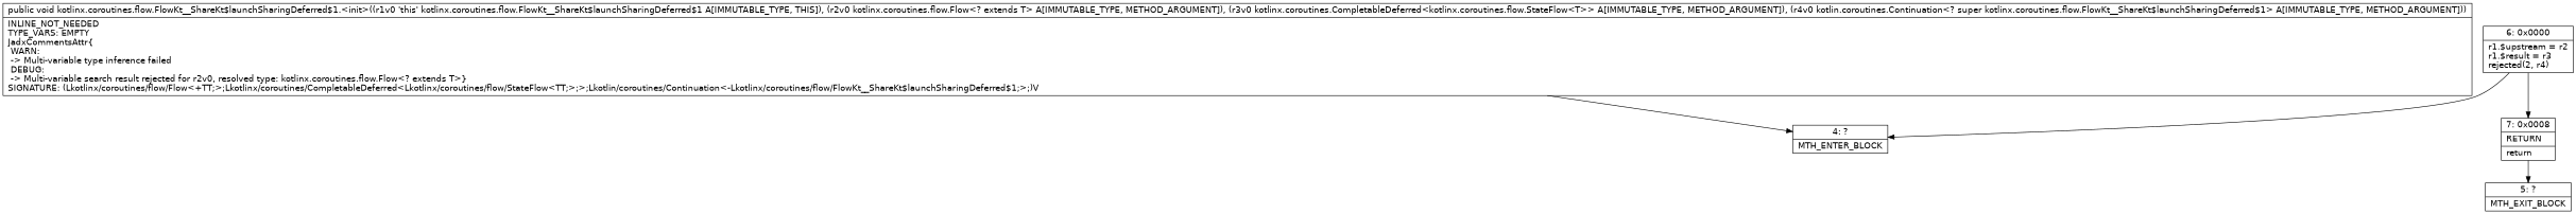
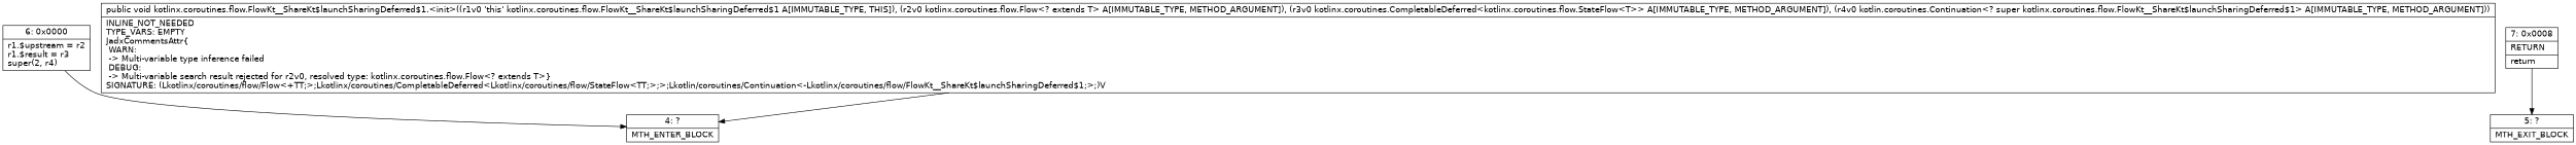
  digraph {
    fontname="DejaVu Sans"
    node [fontname="DejaVu Sans" shape=record]
    edge [fontname="DejaVu Sans"]
    n1 [label="{4\:\ ?|MTH_ENTER_BLOCK\l}"]
-   n2 [label="{6\:\ 0x0000|r1.$upstream = r2\lr1.$result = r3\lrejected(2, r4)\l}"]
+   n2 [label="{6\:\ 0x0000|r1.$upstream = r2\lr1.$result = r3\lsuper(2, r4)\l}"]
    n3 [label="{7\:\ 0x0008|RETURN\l|return\l}"]
    n4 [label="{5\:\ ?|MTH_EXIT_BLOCK\l}"]
    n5 [label="{public void kotlinx.coroutines.flow.FlowKt__ShareKt$launchSharingDeferred$1.\<init\>((r1v0 'this' kotlinx.coroutines.flow.FlowKt__ShareKt$launchSharingDeferred$1 A[IMMUTABLE_TYPE, THIS]), (r2v0 kotlinx.coroutines.flow.Flow\<? extends T\> A[IMMUTABLE_TYPE, METHOD_ARGUMENT]), (r3v0 kotlinx.coroutines.CompletableDeferred\<kotlinx.coroutines.flow.StateFlow\<T\>\> A[IMMUTABLE_TYPE, METHOD_ARGUMENT]), (r4v0 kotlin.coroutines.Continuation\<? super kotlinx.coroutines.flow.FlowKt__ShareKt$launchSharingDeferred$1\> A[IMMUTABLE_TYPE, METHOD_ARGUMENT]))  | INLINE_NOT_NEEDED\lTYPE_VARS: EMPTY\lJadxCommentsAttr\{\l WARN: \l \-\> Multi\-variable type inference failed\l DEBUG: \l \-\> Multi\-variable search result rejected for r2v0, resolved type: kotlinx.coroutines.flow.Flow\<? extends T\>\}\lSIGNATURE: (Lkotlinx\/coroutines\/flow\/Flow\<+TT;\>;Lkotlinx\/coroutines\/CompletableDeferred\<Lkotlinx\/coroutines\/flow\/StateFlow\<TT;\>;\>;Lkotlin\/coroutines\/Continuation\<\-Lkotlinx\/coroutines\/flow\/FlowKt__ShareKt$launchSharingDeferred$1;\>;)V\l}"]
    n2 -> n1
-   n2 -> n3
    n3 -> n4
    n5 -> n1
  }
